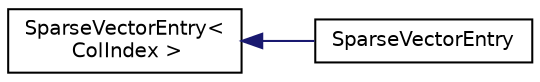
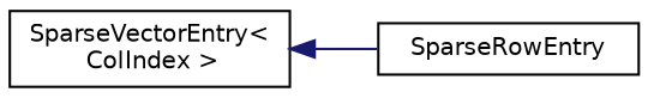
  digraph {
    rankdir=LR
    node [color=black fillcolor=white fontname=Helvetica fontsize=10 shape=record style=filled]
    n1 [height=0.2 label="SparseVectorEntry\<\l ColIndex \>" width=0.4]
-   n2 [height=0.2 label=SparseVectorEntry width=0.4]
+   n2 [height=0.2 label=SparseRowEntry width=0.4]
    n1 -> n2 [color=midnightblue dir=back fontname=Helvetica fontsize=10 labelfontname=Helvetica labelfontsize=10 style=solid]
  }
